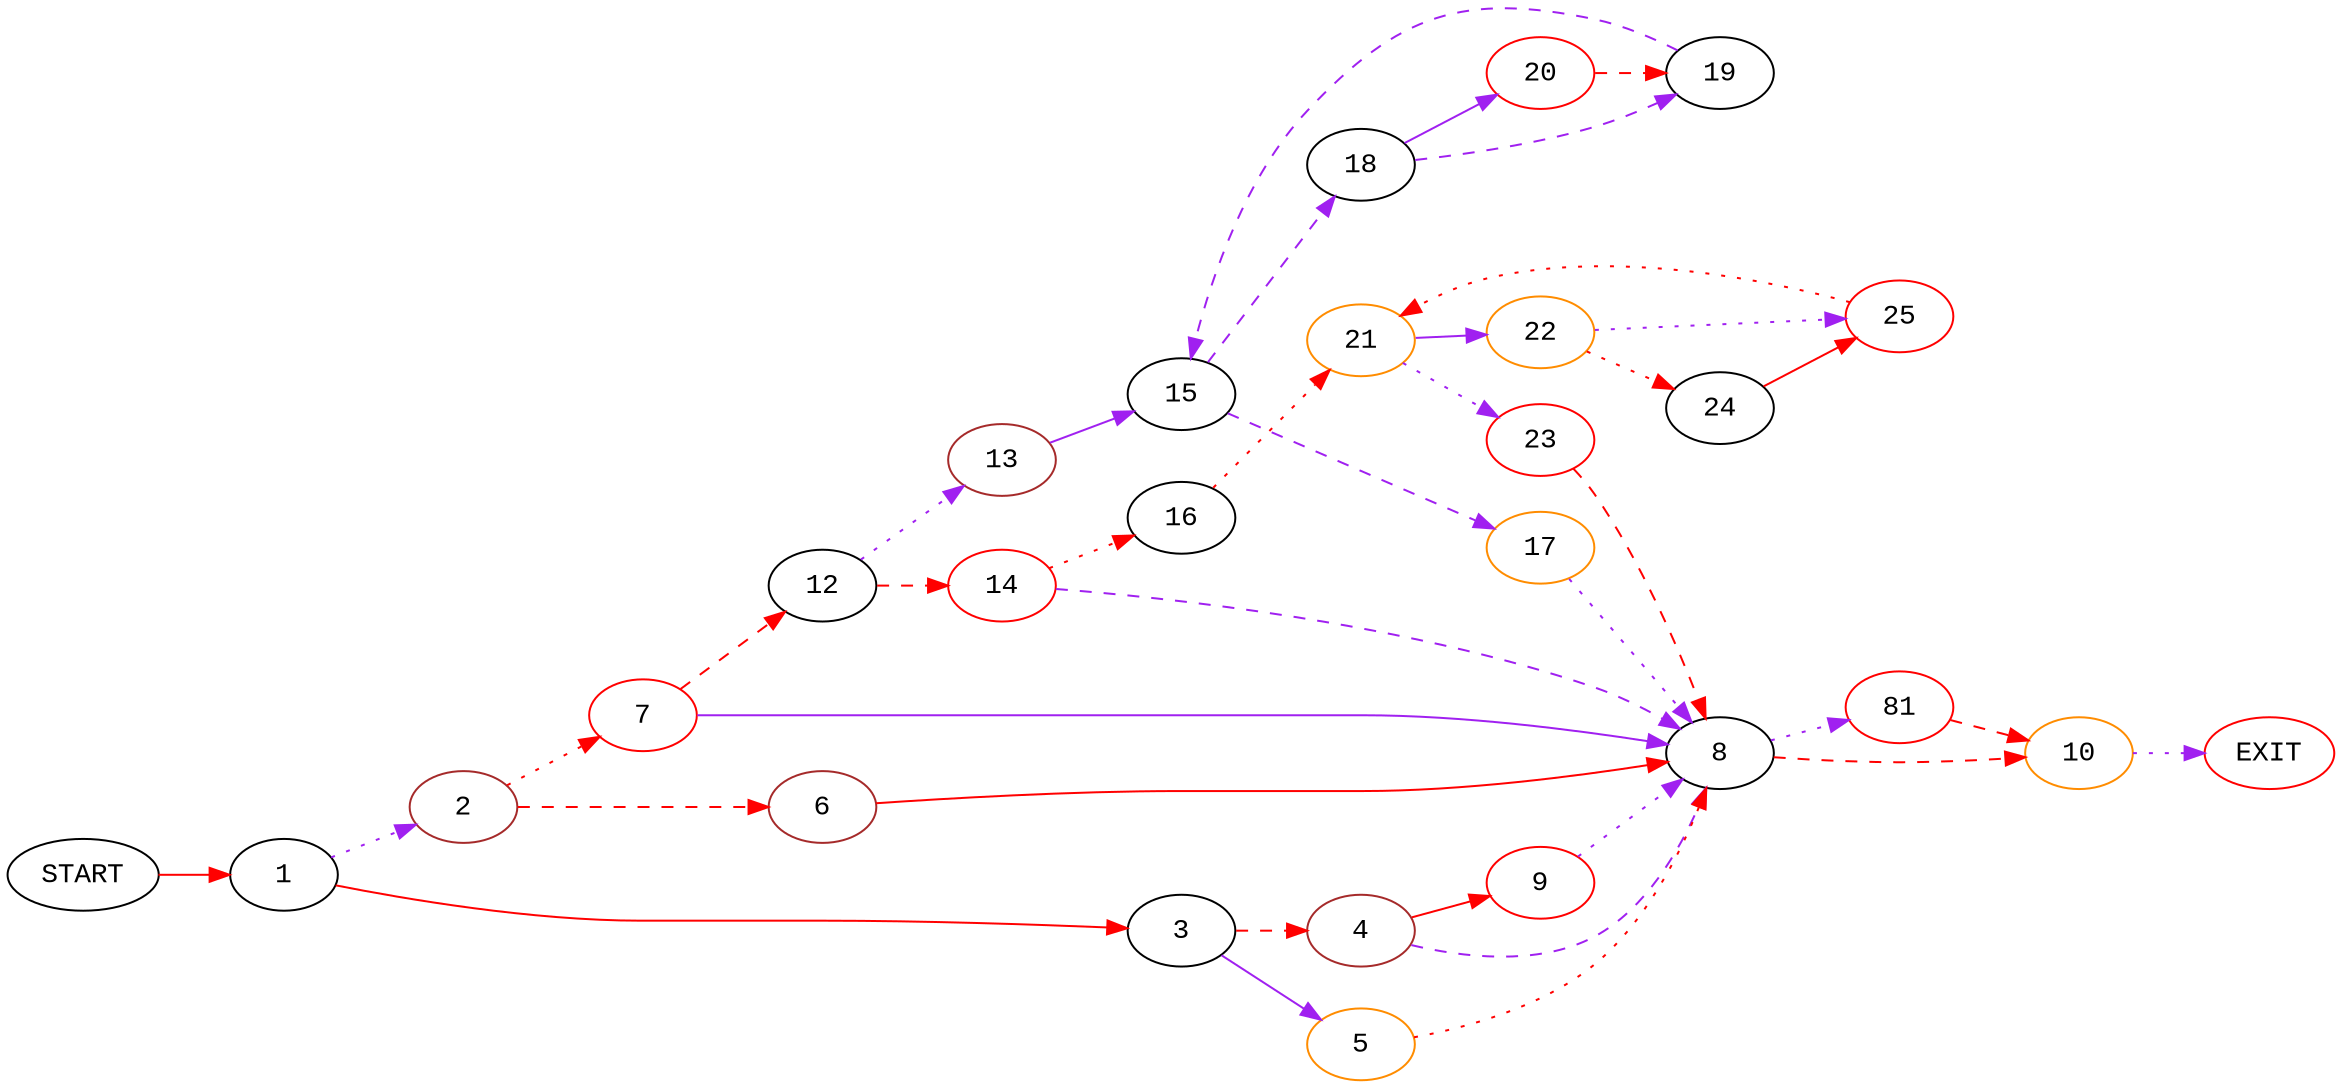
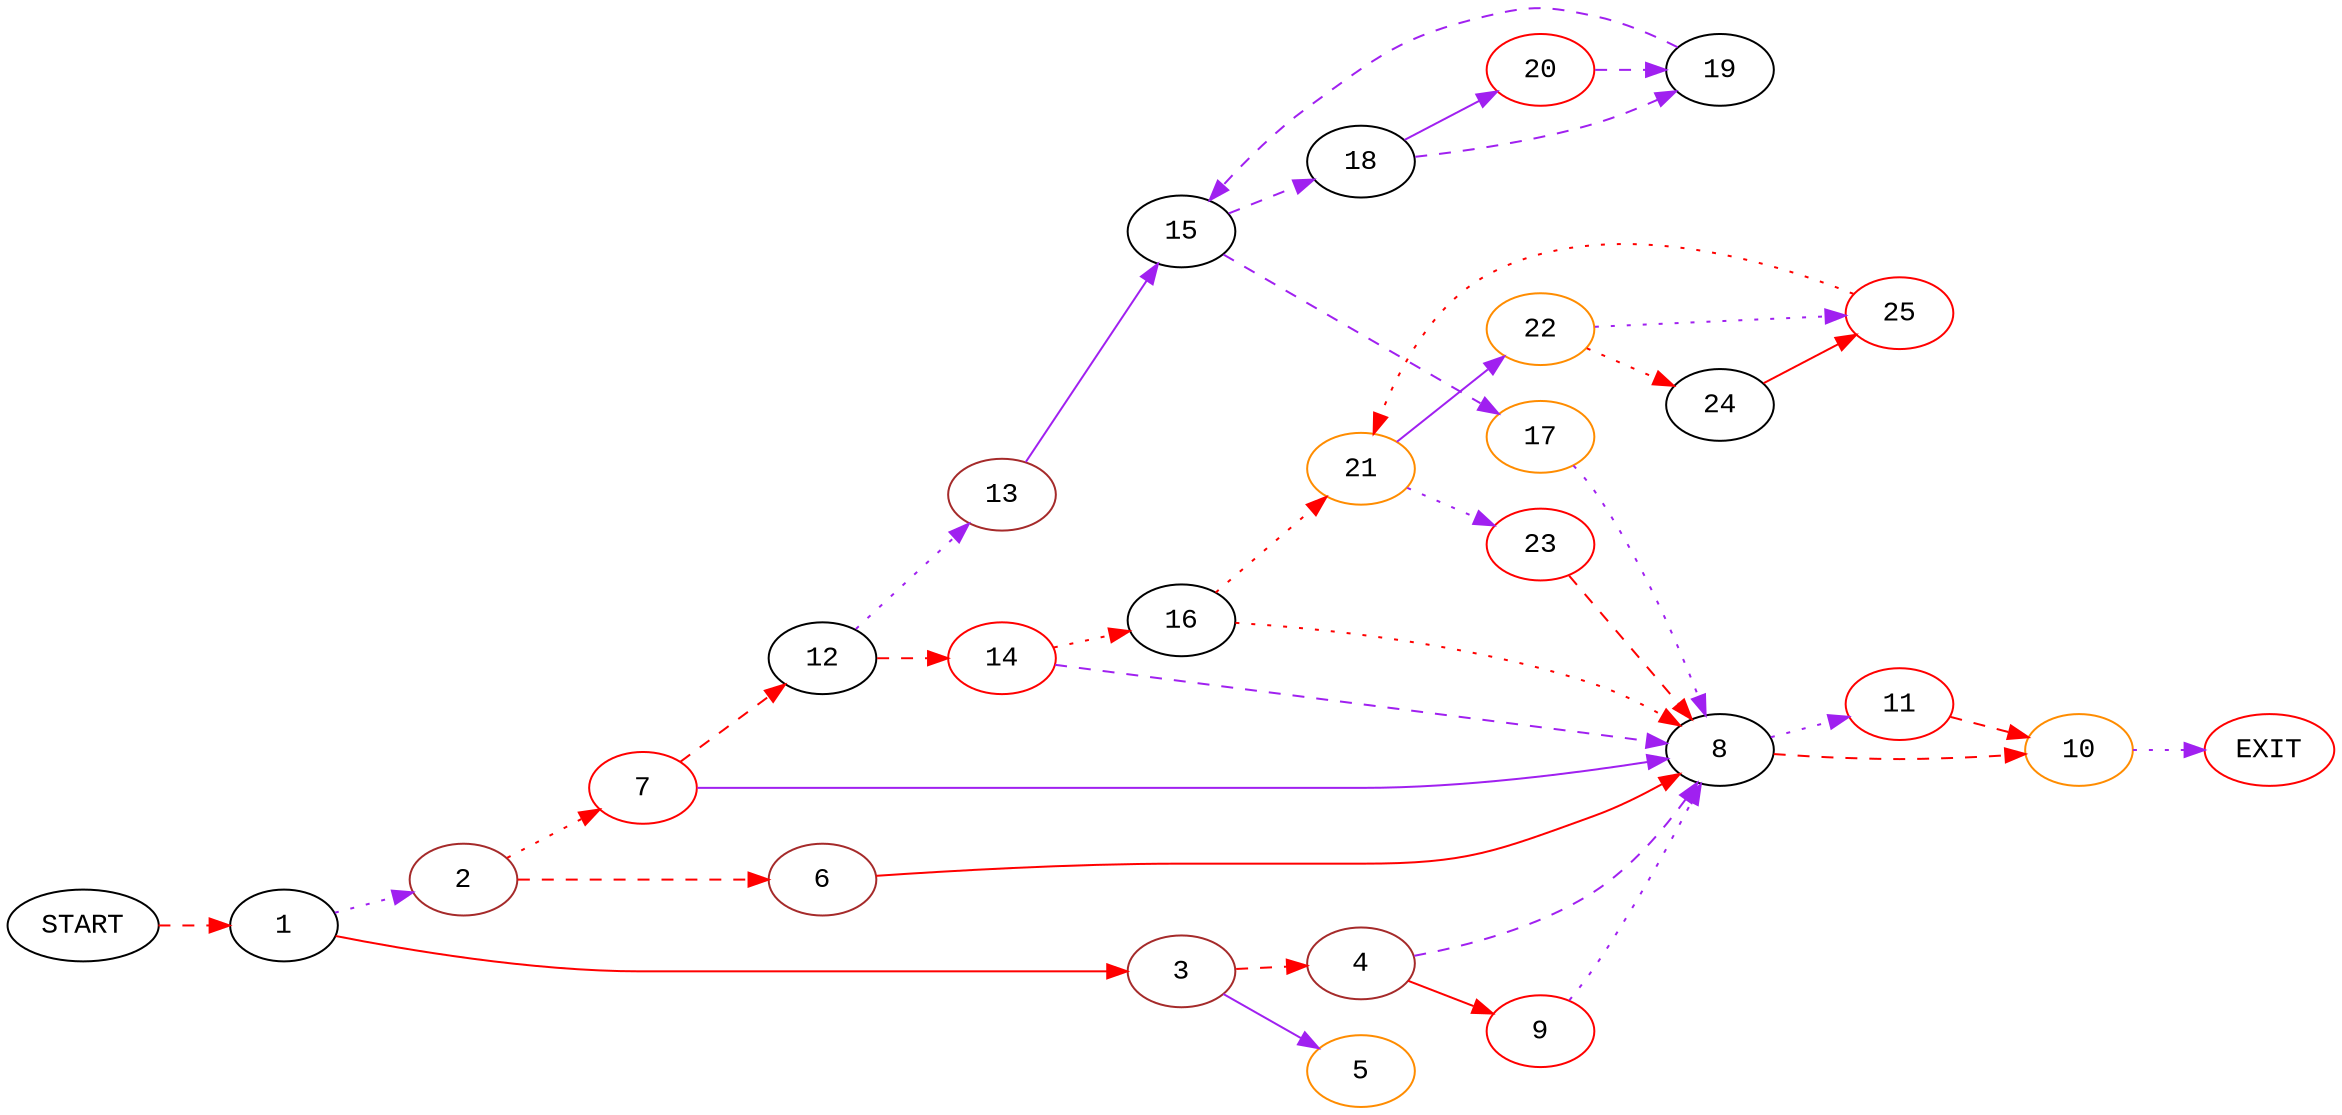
  digraph {
    fontname="Liberation Mono"
    rankdir=LR
    node [color=black fontname="Liberation Mono"]
    edge [color=red fontname="Liberation Mono" style=dotted]
    n1 [label=START]
    1
    2 [color=brown]
-   3
+   3 [color=brown]
    n5 [color=red label=EXIT]
    6 [color=brown]
    7 [color=red]
    4 [color=brown]
    5 [color=darkorange]
    8
    12
    9 [color=red]
    10 [color=darkorange]
-   11 [color=red label=81]
+   11 [color=red]
    13 [color=brown]
    14 [color=red]
    15
    16
    17 [color=darkorange]
    18
    21 [color=darkorange]
    19
    20 [color=red]
    22 [color=darkorange]
    23 [color=red]
    24
    25 [color=red]
-   n1 -> 1 [style=solid]
+   n1 -> 1 [style=dashed]
    1 -> 2 [color=purple]
    1 -> 3 [style=solid]
    2 -> 6 [style=dashed]
    2 -> 7
    3 -> 4 [style=dashed]
    3 -> 5 [color=purple style=solid]
    6 -> 8 [style=solid]
    7 -> 8 [color=purple style=solid]
    7 -> 12 [style=dashed]
    4 -> 8 [color=purple style=dashed]
    4 -> 9 [style=solid]
-   5 -> 8
+   16 -> 8
    8 -> 10 [style=dashed]
    8 -> 11 [color=purple]
    12 -> 13 [color=purple]
    12 -> 14 [style=dashed]
    9 -> 8 [color=purple]
    10 -> n5 [color=purple]
    11 -> 10 [style=dashed]
    13 -> 15 [color=purple style=solid]
    14 -> 8 [color=purple style=dashed]
    14 -> 16
    15 -> 17 [color=purple style=dashed]
    15 -> 18 [color=purple style=dashed]
    16 -> 21
    17 -> 8 [color=purple]
    18 -> 19 [color=purple style=dashed]
    18 -> 20 [color=purple style=solid]
    21 -> 22 [color=purple style=solid]
    21 -> 23 [color=purple]
    19 -> 15 [color=purple style=dashed]
-   20 -> 19 [style=dashed]
+   20 -> 19 [color=purple style=dashed]
    22 -> 24
    22 -> 25 [color=purple]
    23 -> 8 [style=dashed]
    24 -> 25 [style=solid]
    25 -> 21
  }
